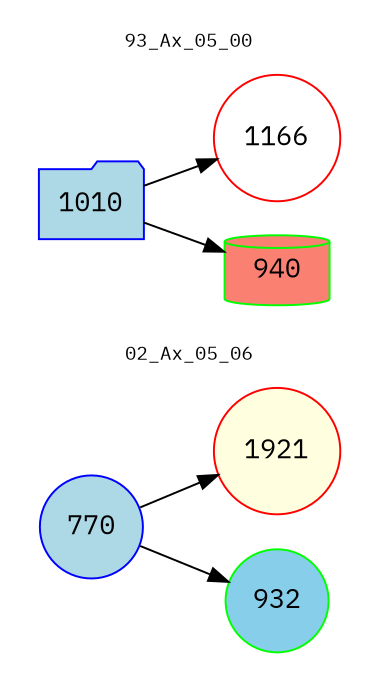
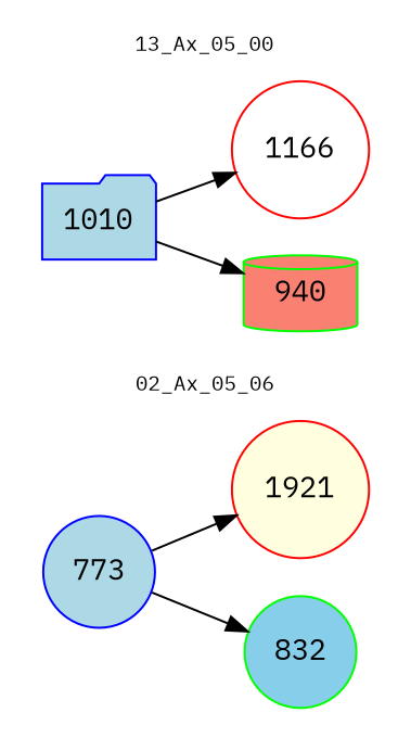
  digraph {
    fontname="IBM Plex Mono"
    rankdir=LR
    node [color=blue fillcolor=lightblue fontname="IBM Plex Mono" shape=circle style=filled]
    edge [color=black fontname="IBM Plex Mono"]
-   n1 [label=770]
-   n2 [color=green fillcolor=skyblue label=932]
+   n1 [label=773]
+   n2 [color=green fillcolor=skyblue label=832]
    n3 [color=red fillcolor=lightyellow label=1921]
    n4 [label=1010 shape=folder]
    n5 [color=green fillcolor=salmon label=940 shape=cylinder]
    n6 [color=red fillcolor=white label=1166]
    subgraph cluster_1 {
      color=white
      fontsize=10
      label="02_Ax_05_06"
      n1
      n2
      n3
    }
    subgraph cluster_2 {
      color=white
      fontsize=10
-     label="93_Ax_05_00"
+     label="13_Ax_05_00"
      n4
      n5
      n6
    }
    n1 -> n2
    n1 -> n3
    n4 -> n5
    n4 -> n6
  }
